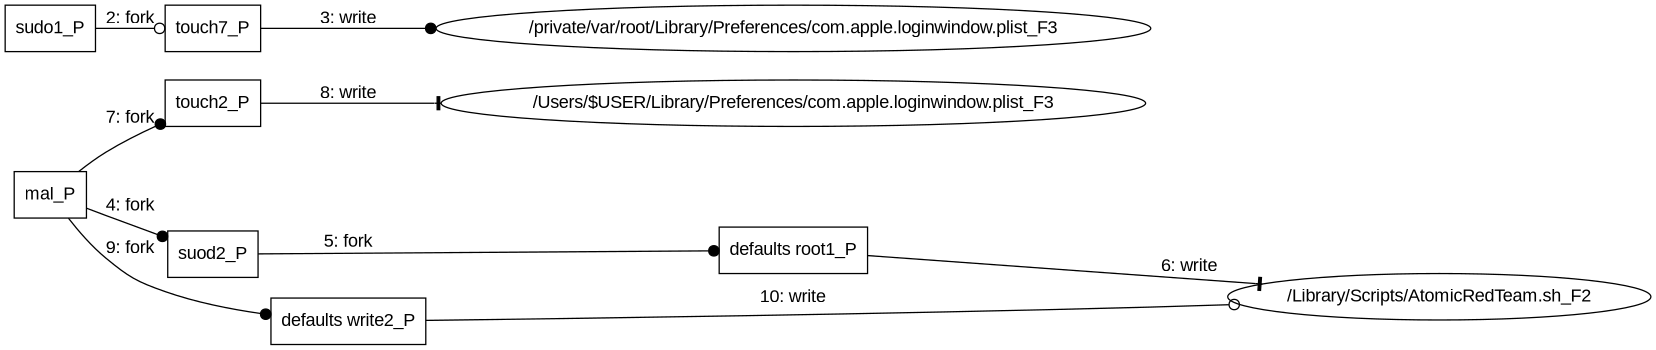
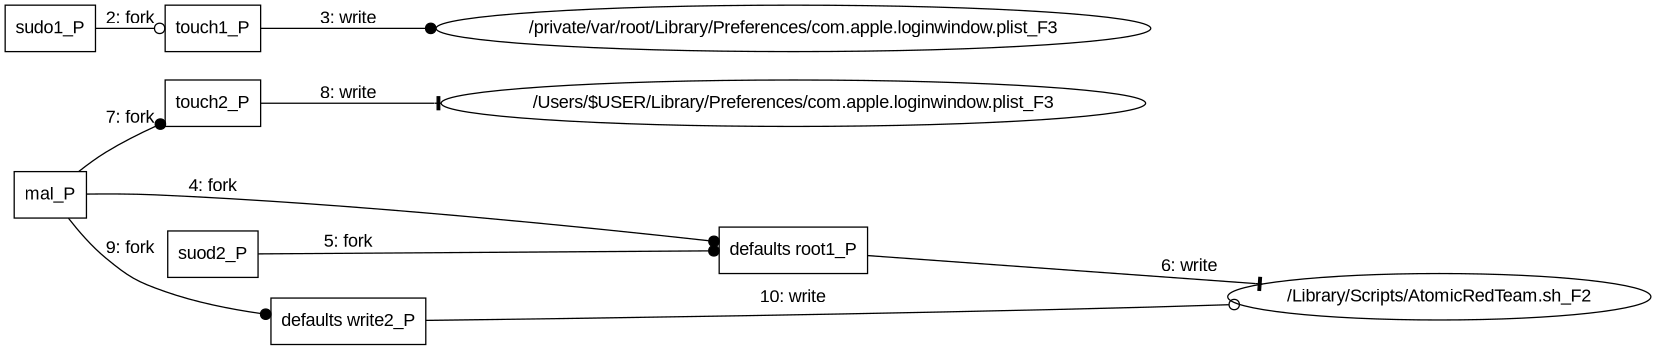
  digraph {
    engine=neato
    fixedsize=false
    fontname="Liberation Sans"
    fontsize=10
    nodesep=0.3
    rankdir=LR
    ranksep=0
    splines=true
    node [fontname="Liberation Sans" node_type=Process shape=box]
    edge [arrowhead=dot fontname="Liberation Sans"]
    mal_P
    suod2_P
    touch2_P
    "defaults write2_P"
    sudo1_P
-   touch1_P [label=touch7_P]
+   touch1_P
    n7 [label="defaults root1_P"]
    "/Users/$USER/Library/Preferences/com.apple.loginwindow.plist_F3" [node_type=File shape=ellipse]
    "/Library/Scripts/AtomicRedTeam.sh_F2" [node_type=File shape=ellipse]
    "/private/var/root/Library/Preferences/com.apple.loginwindow.plist_F3" [node_type=File shape=ellipse]
-   mal_P -> suod2_P [label="4: fork"]
+   mal_P -> n7 [label="4: fork"]
    mal_P -> touch2_P [label="7: fork"]
    mal_P -> "defaults write2_P" [label="9: fork"]
    suod2_P -> n7 [label="5: fork"]
    touch2_P -> "/Users/$USER/Library/Preferences/com.apple.loginwindow.plist_F3" [arrowhead=tee label="8: write"]
    "defaults write2_P" -> "/Library/Scripts/AtomicRedTeam.sh_F2" [arrowhead=odot label="10: write"]
    sudo1_P -> touch1_P [arrowhead=odot label="2: fork"]
    touch1_P -> "/private/var/root/Library/Preferences/com.apple.loginwindow.plist_F3" [label="3: write"]
    n7 -> "/Library/Scripts/AtomicRedTeam.sh_F2" [arrowhead=tee label="6: write"]
  }
